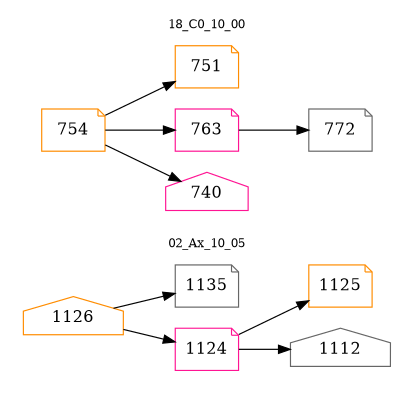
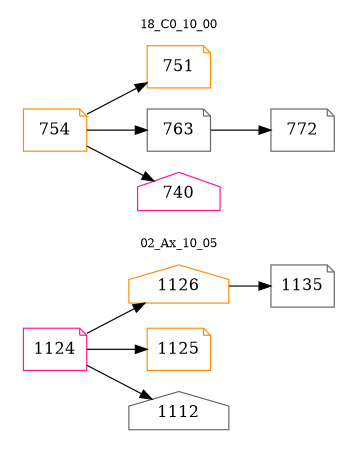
  digraph {
    rankdir=LR
    node [color=darkorange shape=note]
    edge [color=black]
    n1 [color=deeppink label=1124]
    n2 [color=gray40 label=1112 shape=house]
    n3 [label=1125]
    n4 [label=1126 shape=house]
    n5 [color=gray40 label=1135]
    n6 [label=754]
    n7 [color=deeppink label=740 shape=house]
-   n8 [color=deeppink label=763]
+   n8 [color=gray40 label=763]
    n9 [label=751]
    n10 [color=gray40 label=772]
    subgraph cluster_1 {
      color=white
      fontsize=10
      label="02_Ax_10_05"
      n1
      n2
      n3
      n4
      n5
    }
    subgraph cluster_2 {
      color=white
      fontsize=10
      label="18_C0_10_00"
      n6
      n7
      n8
      n9
      n10
    }
    n1 -> n2
    n1 -> n3
-   n4 -> n1
+   n1 -> n4
    n4 -> n5
    n6 -> n7
    n6 -> n8
    n6 -> n9
    n8 -> n10
  }
